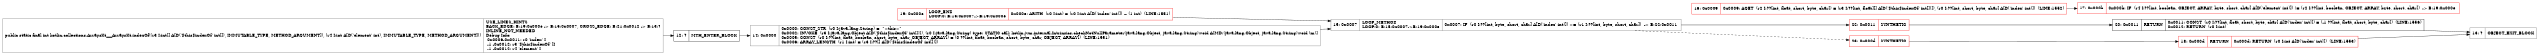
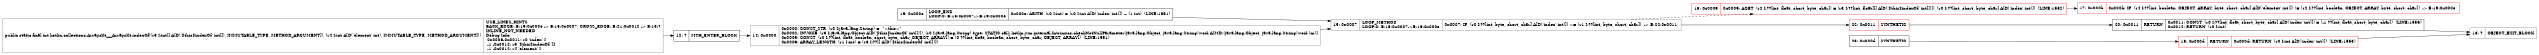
  digraph {
    rankdir=LR
    node [color=red shape=record]
    n1 [color=black label="{12\:\ ?|MTH_ENTER_BLOCK\l}"]
    n2 [color=gray40 label="{14\:\ 0x0000|0x0000: CONST_STR  (r0 I:java.lang.String) =  \"\<this\>\" \l0x0002: INVOKE  (r3 I:java.lang.Object A[D('$this$indexOf' int[])]), (r0 I:java.lang.String) type: STATIC call: kotlin.jvm.internal.Intrinsics.checkNotNullParameter(java.lang.Object, java.lang.String):void A[MD:(java.lang.Object, java.lang.String):void (m)]\l0x0005: CONST  (r0 I:??[int, float, boolean, short, byte, char, OBJECT, ARRAY]) = (0 ??[int, float, boolean, short, byte, char, OBJECT, ARRAY])  (LINE:1551)\l0x0006: ARRAY_LENGTH  (r1 I:int) = (r3 I:??[] A[D('$this$indexOf' int[])]) \l}"]
    n3 [color=gray40 label="{15\:\ 0x0007|LOOP_METHOD\lLOOP:0: B:15:0x0007\-\>B:19:0x000e\l|0x0007: IF  (r0 I:??[int, byte, short, char] A[D('index' int)]) \>= (r1 I:??[int, byte, short, char])  \-\> B:22:0x0011 \l}"]
    n4 [label="{16\:\ 0x0009|0x0009: AGET  (r2 I:??[int, float, short, byte, char]) = (r3 I:??[int, float][] A[D('$this$indexOf' int[])]), (r0 I:??[int, short, byte, char] A[D('index' int)])  (LINE:1552)\l}"]
    n5 [label="{22\:\ 0x0011|SYNTHETIC\l}"]
    n6 [label="{17\:\ 0x000b|0x000b: IF  (r4 I:??[int, boolean, OBJECT, ARRAY, byte, short, char] A[D('element' int)]) != (r2 I:??[int, boolean, OBJECT, ARRAY, byte, short, char])  \-\> B:19:0x000e \l}"]
    n7 [color=black label="{20\:\ 0x0011|RETURN\l|0x0011: CONST  (r0 I:??[int, float, short, byte, char] A[D('index' int)]) = (\-1 ??[int, float, short, byte, char])  (LINE:1556)\l0x0012: RETURN  (r0 I:int) \l}"]
-   n8 [label="{19\:\ 0x000e|LOOP_END\lLOOP:0: B:15:0x0007\-\>B:19:0x000e\l|0x000e: ARITH  (r0 I:int) = (r0 I:int A[D('index' int)]) + (1 int)  (LINE:1551)\l}"]
-   n9 [label="{23\:\ 0x000d|SYNTHETIC\l}"]
+   n8 [color=black label="{19\:\ 0x000e|LOOP_END\lLOOP:0: B:15:0x0007\-\>B:19:0x000e\l|0x000e: ARITH  (r0 I:int) = (r0 I:int A[D('index' int)]) + (1 int)  (LINE:1551)\l}"]
+   n9 [color=black label="{23\:\ 0x000d|SYNTHETIC\l}"]
    n10 [label="{18\:\ 0x000d|RETURN\l|0x000d: RETURN  (r0 I:int A[D('index' int)])  (LINE:1553)\l}"]
    n11 [color=gray40 label="{13\:\ ?|OBJECT_EXIT_BLOCK\l}"]
    n12 [color=gray40 label="{public static final int kotlin.collections.ArraysKt___ArraysKt.indexOf((r3 I:int[] A[D('$this$indexOf' int[]), IMMUTABLE_TYPE, METHOD_ARGUMENT]), (r4 I:int A[D('element' int), IMMUTABLE_TYPE, METHOD_ARGUMENT]))  | USE_LINES_HINTS\lBACK_EDGE: B:19:0x000e \-\> B:15:0x0007, CROSS_EDGE: B:21:0x0012 \-\> B:13:?\lINLINE_NOT_NEEDED\lDebug Info:\l  0x0006\-0x0011: r0 'index' I\l  \-1 \-0x0012: r3 '$this$indexOf' [I\l  \-1 \-0x0012: r4 'element' I\l}"]
    n1 -> n2
    n2 -> n3
-   n3 -> n9 [style=dashed]
+   n3 -> n4 [style=dashed]
    n3 -> n5
    n4 -> n6
    n5 -> n7
    n7 -> n11
    n8 -> n3
    n9 -> n10
    n10 -> n11
    n12 -> n1
  }
